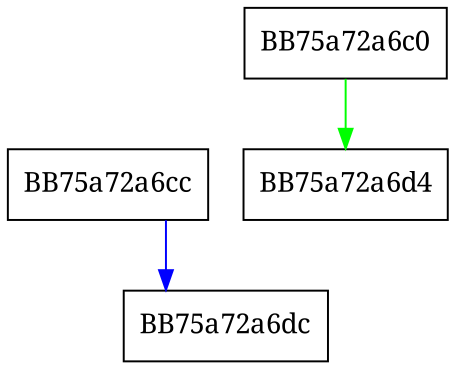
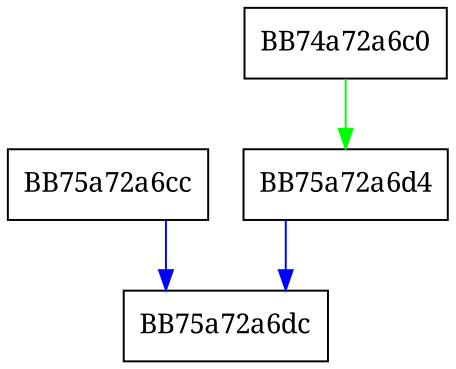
  digraph {
    fontname="Noto Serif"
    splines=ortho
    node [fontname="Noto Serif" shape=box]
    edge [color=blue fontname="Noto Serif"]
    n1 [label=BB75a72a6d4]
-   BB75a72a6c0
+   BB75a72a6c0 [label=BB74a72a6c0]
    BB75a72a6dc
    BB75a72a6cc
+   n1 -> BB75a72a6dc
    BB75a72a6c0 -> n1 [color=green]
    BB75a72a6cc -> BB75a72a6dc
  }
